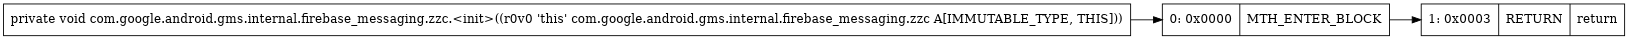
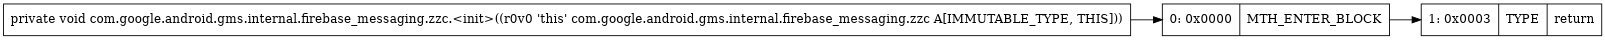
  digraph {
    rankdir=LR
    node [shape=record]
    n1 [label="{0\:\ 0x0000|MTH_ENTER_BLOCK\l}"]
-   n2 [label="{1\:\ 0x0003|RETURN\l|return\l}"]
+   n2 [label="{1\:\ 0x0003|TYPE\l|return\l}"]
    n3 [label="{private void com.google.android.gms.internal.firebase_messaging.zzc.\<init\>((r0v0 'this' com.google.android.gms.internal.firebase_messaging.zzc A[IMMUTABLE_TYPE, THIS])) }"]
    n1 -> n2
    n3 -> n1
  }
